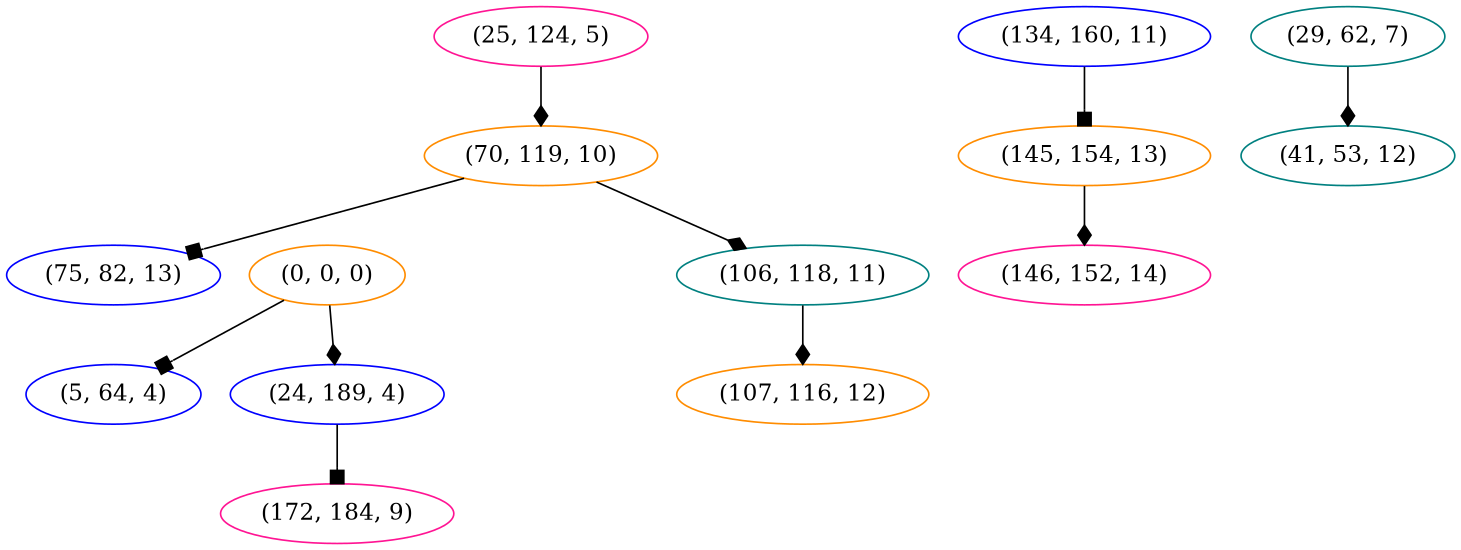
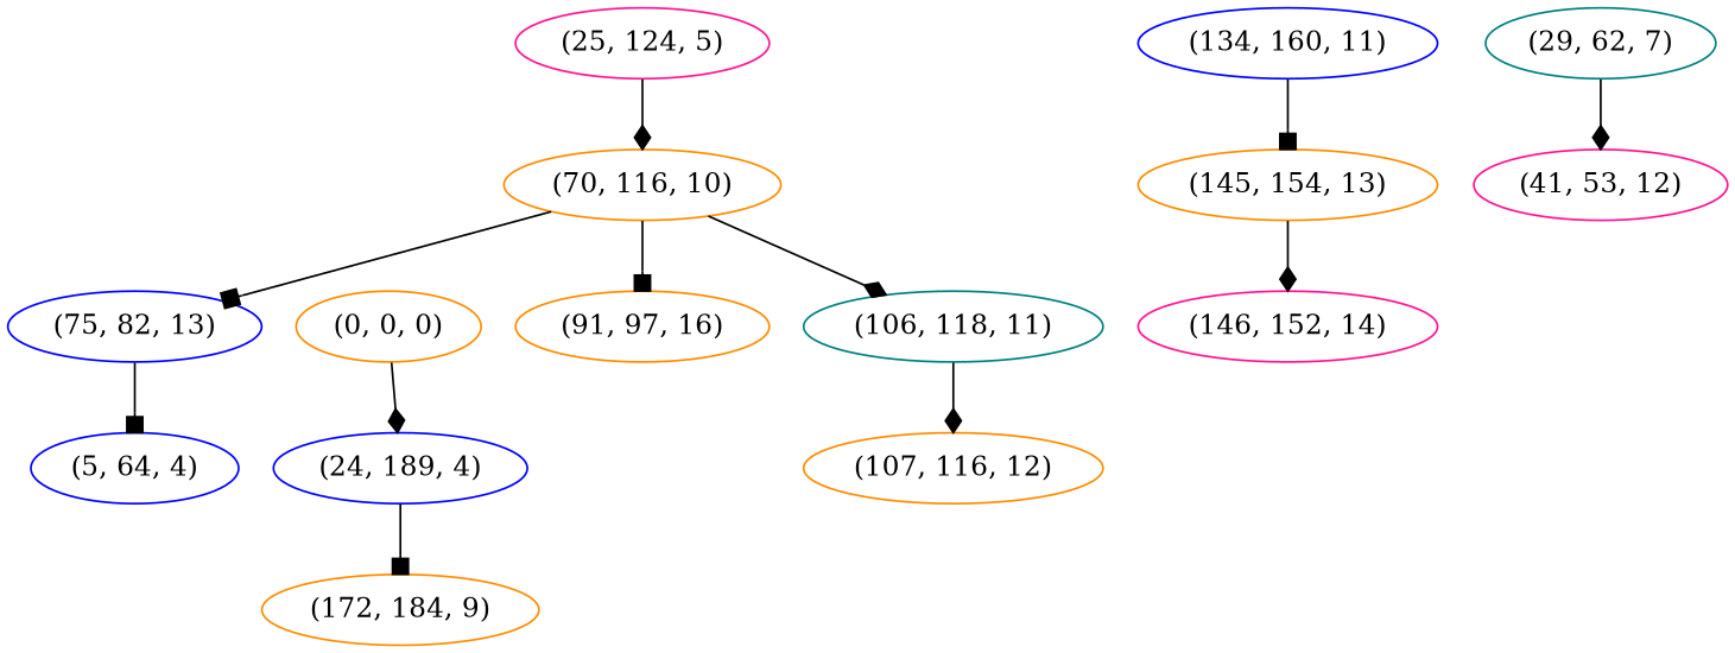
  digraph {
    node [color=darkorange]
    edge [arrowhead=diamond]
    n1 [color=blue label="(5, 64, 4)"]
    "(0, 0, 0)"
    "(24, 189, 4)" [color=blue]
-   "(172, 184, 9)" [color=deeppink]
+   "(172, 184, 9)"
    "(25, 124, 5)" [color=deeppink]
-   "(70, 119, 10)"
+   "(70, 119, 10)" [label="(70, 116, 10)"]
    "(134, 160, 11)" [color=blue]
    "(145, 154, 13)"
    "(29, 62, 7)" [color=teal]
-   "(41, 53, 12)" [color=teal]
+   "(41, 53, 12)" [color=deeppink]
    "(75, 82, 13)" [color=blue]
+   "(91, 97, 16)"
    "(106, 118, 11)" [color=teal]
    "(107, 116, 12)"
    "(146, 152, 14)" [color=deeppink]
-   "(0, 0, 0)" -> n1 [arrowhead=box]
+   "(75, 82, 13)" -> n1 [arrowhead=box]
    "(0, 0, 0)" -> "(24, 189, 4)"
    "(24, 189, 4)" -> "(172, 184, 9)" [arrowhead=box]
    "(25, 124, 5)" -> "(70, 119, 10)"
    "(70, 119, 10)" -> "(75, 82, 13)" [arrowhead=box]
+   "(70, 119, 10)" -> "(91, 97, 16)" [arrowhead=box]
    "(70, 119, 10)" -> "(106, 118, 11)"
    "(134, 160, 11)" -> "(145, 154, 13)" [arrowhead=box]
    "(145, 154, 13)" -> "(146, 152, 14)"
    "(29, 62, 7)" -> "(41, 53, 12)"
    "(106, 118, 11)" -> "(107, 116, 12)"
  }
